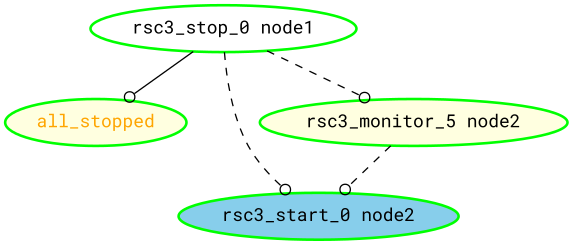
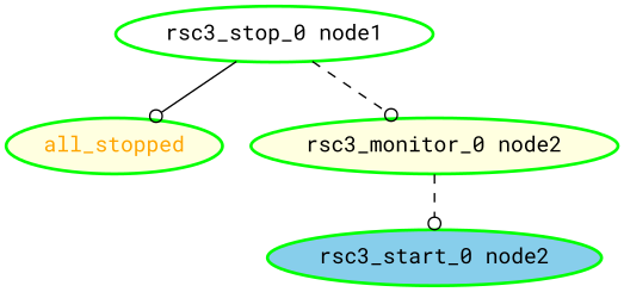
  digraph {
    fontname="Roboto Mono"
    node [color=green fillcolor=lightyellow fontcolor=black fontname="Roboto Mono" style="bold,filled"]
    edge [arrowhead=odot fontname="Roboto Mono" style=dashed]
    all_stopped [fontcolor=orange]
    "rsc3_start_0 node2" [fillcolor=skyblue]
-   "rsc3_monitor_0 node2" [label="rsc3_monitor_5 node2"]
+   "rsc3_monitor_0 node2"
    "rsc3_stop_0 node1" [fillcolor=white]
    "rsc3_monitor_0 node2" -> "rsc3_start_0 node2"
    "rsc3_stop_0 node1" -> all_stopped [style=solid]
-   "rsc3_stop_0 node1" -> "rsc3_start_0 node2"
    "rsc3_stop_0 node1" -> "rsc3_monitor_0 node2"
  }
